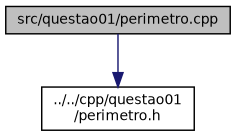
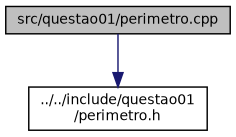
  digraph {
    node [color=black fontname=Helvetica fontsize=10 shape=record style=filled]
    n1 [fillcolor=grey75 fontcolor=black height=0.2 label="src/questao01/perimetro.cpp" width=0.4]
-   n2 [fillcolor=white height=0.2 label="../../cpp/questao01\l/perimetro.h" width=0.4]
+   n2 [fillcolor=white height=0.2 label="../../include/questao01\l/perimetro.h" width=0.4]
    n1 -> n2 [color=midnightblue fontname=Helvetica fontsize=10 labelfontname=Helvetica labelfontsize=10 style=solid]
  }
